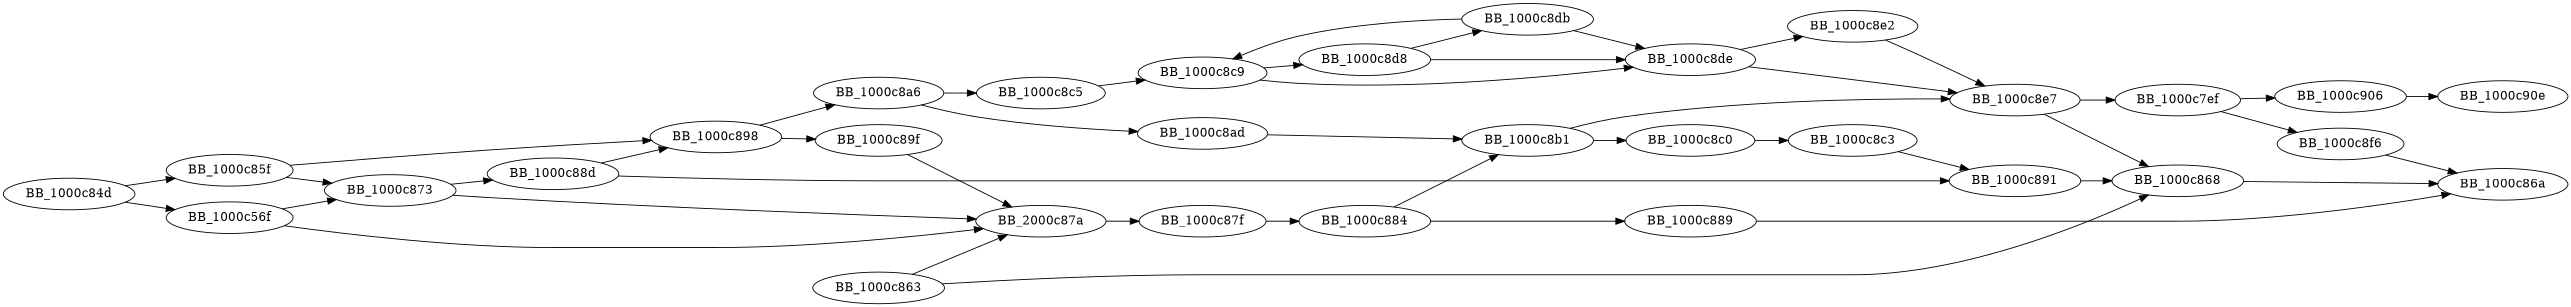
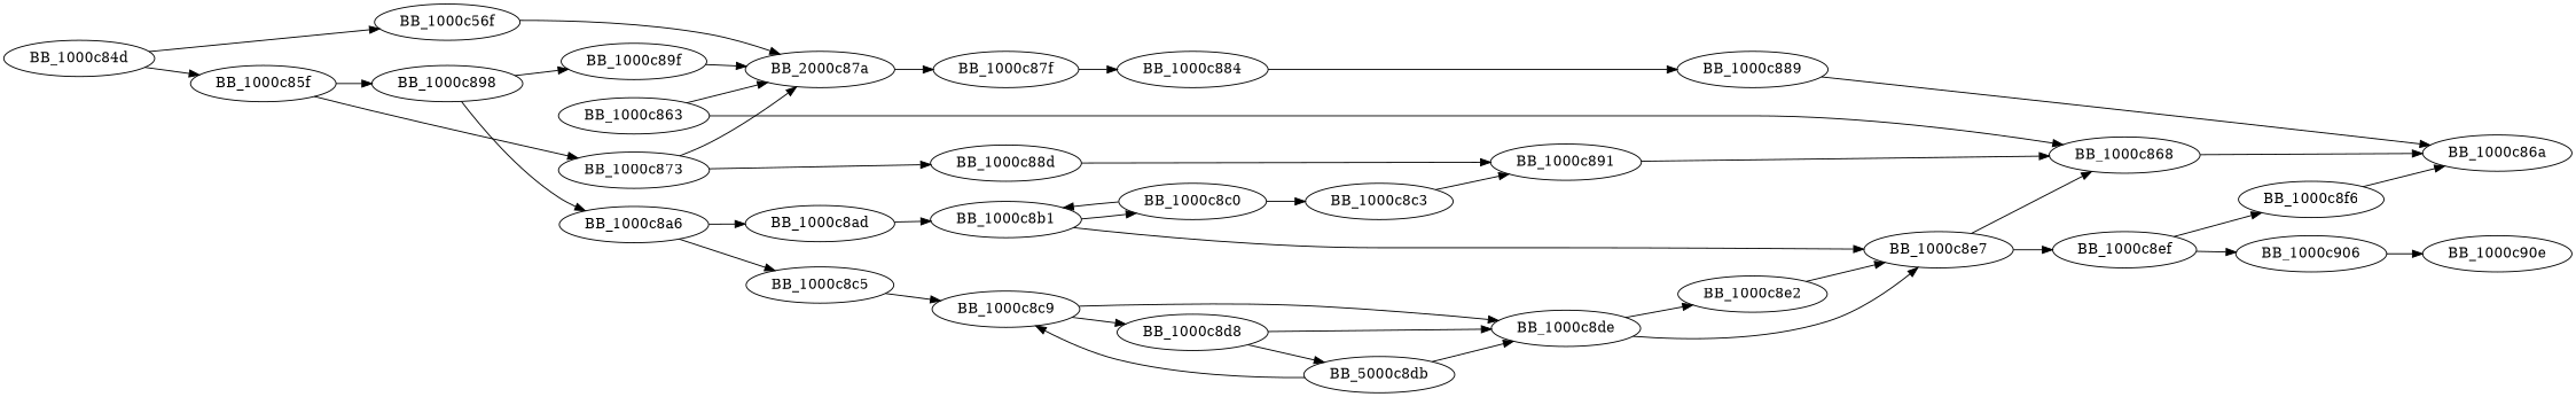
  digraph {
    rankdir=LR
    BB_1000c84d
    BB_1000c85f
    n3 [label=BB_1000c56f]
    BB_1000c873
    BB_1000c898
    n6 [label=BB_2000c87a]
    BB_1000c863
    BB_1000c868
    BB_1000c88d
    BB_1000c87f
    BB_1000c86a
    BB_1000c891
    BB_1000c884
    BB_1000c89f
    BB_1000c8a6
    BB_1000c889
    BB_1000c8ad
    BB_1000c8c5
    BB_1000c8b1
    BB_1000c8c9
    BB_1000c8c0
    BB_1000c8e7
    BB_1000c8d8
    BB_1000c8de
    BB_1000c8c3
-   BB_1000c8ef [label=BB_1000c7ef]
+   BB_1000c8ef
    BB_1000c8f6
    BB_1000c906
-   BB_1000c8db
+   BB_1000c8db [label=BB_5000c8db]
    BB_1000c8e2
    BB_1000c90e
    BB_1000c84d -> BB_1000c85f
    BB_1000c84d -> n3
    BB_1000c85f -> BB_1000c873
    BB_1000c85f -> BB_1000c898
-   n3 -> BB_1000c873
    n3 -> n6
    BB_1000c873 -> n6
    BB_1000c873 -> BB_1000c88d
    BB_1000c898 -> BB_1000c89f
    BB_1000c898 -> BB_1000c8a6
    n6 -> BB_1000c87f
    BB_1000c863 -> n6
    BB_1000c863 -> BB_1000c868
    BB_1000c868 -> BB_1000c86a
-   BB_1000c88d -> BB_1000c898
    BB_1000c88d -> BB_1000c891
    BB_1000c87f -> BB_1000c884
    BB_1000c891 -> BB_1000c868
    BB_1000c884 -> BB_1000c889
    BB_1000c89f -> n6
    BB_1000c8a6 -> BB_1000c8ad
    BB_1000c8a6 -> BB_1000c8c5
    BB_1000c889 -> BB_1000c86a
    BB_1000c8ad -> BB_1000c8b1
    BB_1000c8c5 -> BB_1000c8c9
    BB_1000c8b1 -> BB_1000c8c0
    BB_1000c8b1 -> BB_1000c8e7
    BB_1000c8c9 -> BB_1000c8d8
    BB_1000c8c9 -> BB_1000c8de
-   BB_1000c884 -> BB_1000c8b1
+   BB_1000c8c0 -> BB_1000c8b1
    BB_1000c8c0 -> BB_1000c8c3
    BB_1000c8e7 -> BB_1000c868
    BB_1000c8e7 -> BB_1000c8ef
    BB_1000c8d8 -> BB_1000c8de
    BB_1000c8d8 -> BB_1000c8db
    BB_1000c8de -> BB_1000c8e7
    BB_1000c8de -> BB_1000c8e2
    BB_1000c8c3 -> BB_1000c891
    BB_1000c8ef -> BB_1000c8f6
    BB_1000c8ef -> BB_1000c906
    BB_1000c8f6 -> BB_1000c86a
    BB_1000c906 -> BB_1000c90e
    BB_1000c8db -> BB_1000c8c9
    BB_1000c8db -> BB_1000c8de
    BB_1000c8e2 -> BB_1000c8e7
  }
